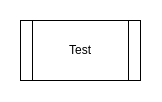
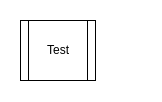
  <mxCell id="0" />
  <mxCell id="1" parent="0" />
- <mxCell id="2" value="Test" style="shape=process;whiteSpace=wrap;html=1;backgroundOutline=1;" vertex="1" parent="1"><mxGeometry x="20" y="20" width="120" height="60" as="geometry" /></mxCell>
+ <mxCell id="2" value="Test" style="shape=process;whiteSpace=wrap;html=1;backgroundOutline=1;" vertex="1" parent="1"><mxGeometry x="20" y="20" width="75" height="60" as="geometry" /></mxCell>
